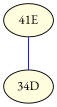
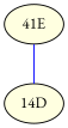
  graph {
    fontname="EB Garamond"
    node [fillcolor=lightyellow style="radial,filled" fontname="EB Garamond"]
    "41E"
-   "34D"
+   "34D" [label="14D"]
    "41E" -- "34D" [penwidth=1 color=blue fontname="EB Garamond"]
  }
